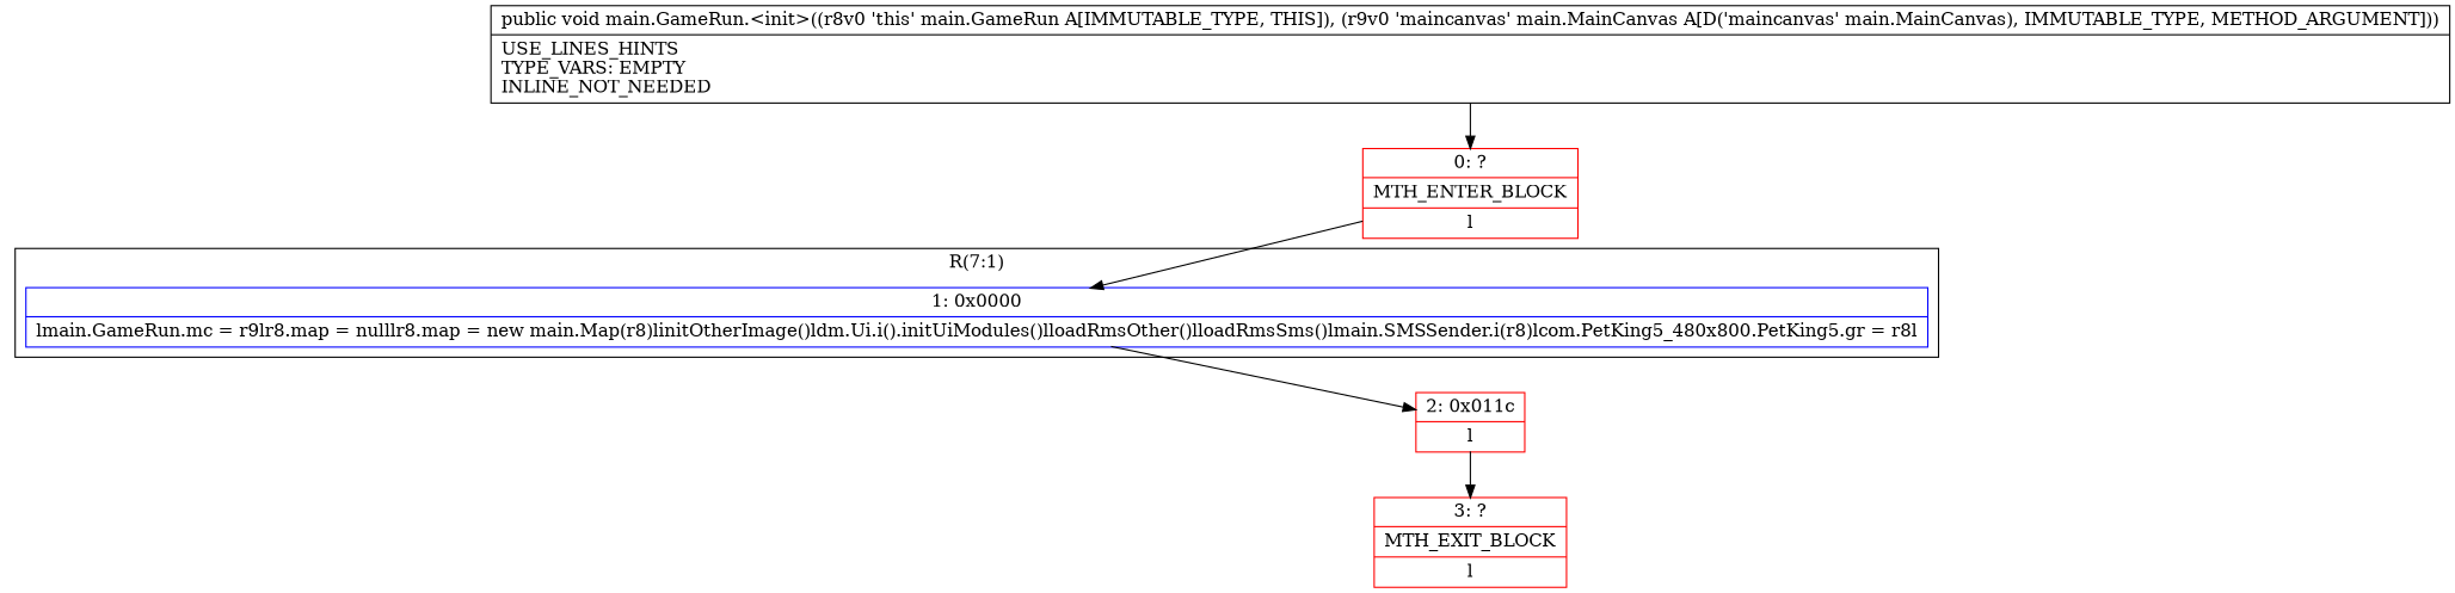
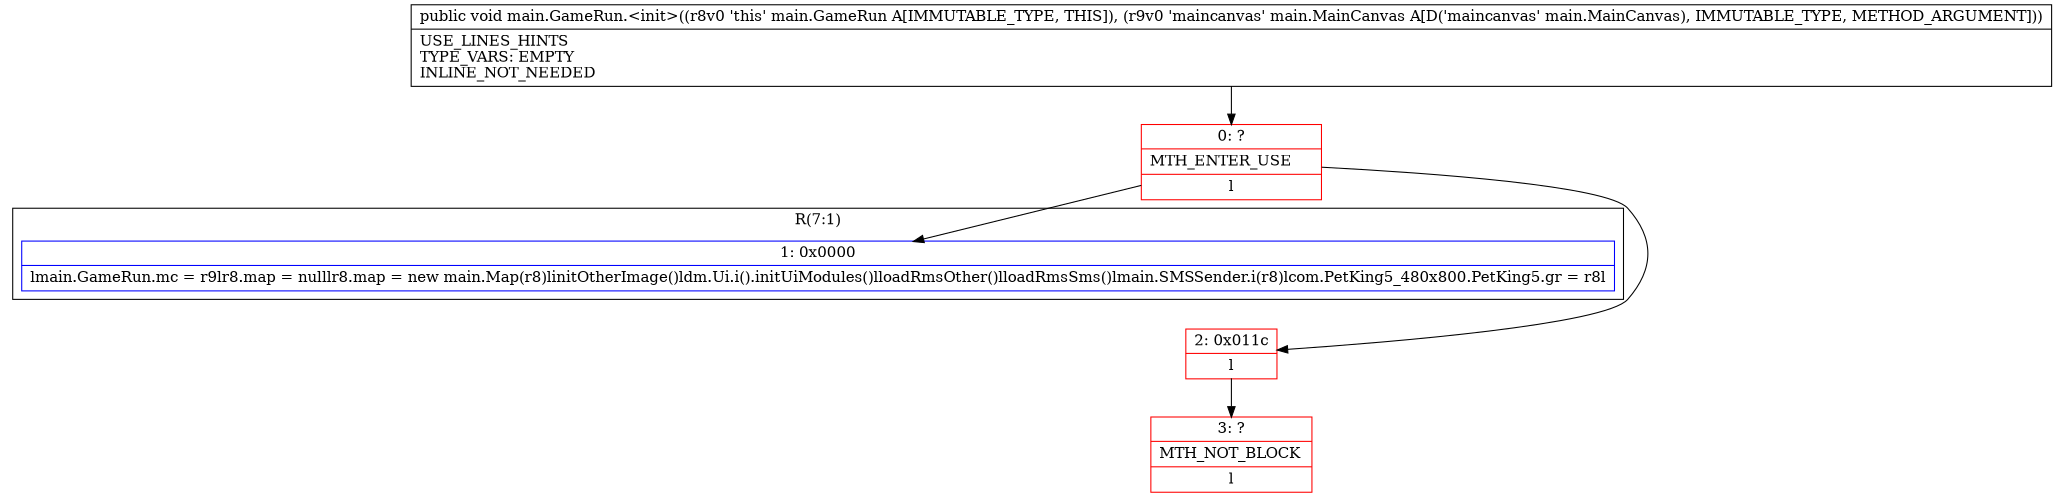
  digraph {
    node [color=red shape=record]
    n1 [color=blue label="{1\:\ 0x0000|lmain.GameRun.mc = r9lr8.map = nulllr8.map = new main.Map(r8)linitOtherImage()ldm.Ui.i().initUiModules()lloadRmsOther()lloadRmsSms()lmain.SMSSender.i(r8)lcom.PetKing5_480x800.PetKing5.gr = r8l}"]
    n2 [label="{2\:\ 0x011c|l}"]
-   n3 [label="{3\:\ ?|MTH_EXIT_BLOCK\l|l}"]
-   n4 [label="{0\:\ ?|MTH_ENTER_BLOCK\l|l}"]
+   n3 [label="{3\:\ ?|MTH_NOT_BLOCK\l|l}"]
+   n4 [label="{0\:\ ?|MTH_ENTER_USE\l|l}"]
    n5 [label="{public void main.GameRun.\<init\>((r8v0 'this' main.GameRun A[IMMUTABLE_TYPE, THIS]), (r9v0 'maincanvas' main.MainCanvas A[D('maincanvas' main.MainCanvas), IMMUTABLE_TYPE, METHOD_ARGUMENT]))  | USE_LINES_HINTS\lTYPE_VARS: EMPTY\lINLINE_NOT_NEEDED\l}" color=""]
    subgraph cluster_1 {
      label="R(7:1)"
      n1
    }
-   n1 -> n2
+   n4 -> n2
    n2 -> n3
    n4 -> n1
    n5 -> n4
  }
